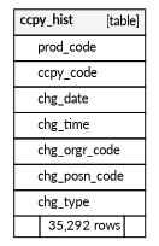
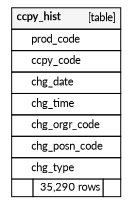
  digraph {
    bgcolor="#ffffff"
    fontname=Lato
    fontsize=11
    nodesep=0.18
    rankdir=TB
    ranksep=0.46
    ration=compress
-   n1 [fontname=Lato fontsize=11 label=<     <TABLE BORDER="0" CELLBORDER="1" CELLSPACING="0" BGCOLOR="#ffffff">       <TR><TD COLSPAN="3"  BGCOLOR="#f5f5f5"><TABLE BORDER="0" CELLSPACING="0"><TR><TD ALIGN="LEFT"><B>ccpy_hist</B></TD><TD ALIGN="RIGHT">[table]</TD></TR></TABLE></TD></TR>       <TR><TD PORT="prod_code" COLSPAN="3" ALIGN="LEFT"><TABLE BORDER="0" CELLSPACING="0" ALIGN="LEFT"><TR ALIGN="LEFT"><TD ALIGN="LEFT" FIXEDSIZE="TRUE" WIDTH="15" HEIGHT="16"></TD><TD ALIGN="LEFT" FIXEDSIZE="TRUE" WIDTH="91" HEIGHT="16">prod_code</TD></TR></TABLE></TD></TR>       <TR><TD PORT="ccpy_code" COLSPAN="3" ALIGN="LEFT"><TABLE BORDER="0" CELLSPACING="0" ALIGN="LEFT"><TR ALIGN="LEFT"><TD ALIGN="LEFT" FIXEDSIZE="TRUE" WIDTH="15" HEIGHT="16"></TD><TD ALIGN="LEFT" FIXEDSIZE="TRUE" WIDTH="91" HEIGHT="16">ccpy_code</TD></TR></TABLE></TD></TR>       <TR><TD PORT="chg_date" COLSPAN="3" ALIGN="LEFT"><TABLE BORDER="0" CELLSPACING="0" ALIGN="LEFT"><TR ALIGN="LEFT"><TD ALIGN="LEFT" FIXEDSIZE="TRUE" WIDTH="15" HEIGHT="16"></TD><TD ALIGN="LEFT" FIXEDSIZE="TRUE" WIDTH="91" HEIGHT="16">chg_date</TD></TR></TABLE></TD></TR>       <TR><TD PORT="chg_time" COLSPAN="3" ALIGN="LEFT"><TABLE BORDER="0" CELLSPACING="0" ALIGN="LEFT"><TR ALIGN="LEFT"><TD ALIGN="LEFT" FIXEDSIZE="TRUE" WIDTH="15" HEIGHT="16"></TD><TD ALIGN="LEFT" FIXEDSIZE="TRUE" WIDTH="91" HEIGHT="16">chg_time</TD></TR></TABLE></TD></TR>       <TR><TD PORT="chg_orgr_code" COLSPAN="3" ALIGN="LEFT"><TABLE BORDER="0" CELLSPACING="0" ALIGN="LEFT"><TR ALIGN="LEFT"><TD ALIGN="LEFT" FIXEDSIZE="TRUE" WIDTH="15" HEIGHT="16"></TD><TD ALIGN="LEFT" FIXEDSIZE="TRUE" WIDTH="91" HEIGHT="16">chg_orgr_code</TD></TR></TABLE></TD></TR>       <TR><TD PORT="chg_posn_code" COLSPAN="3" ALIGN="LEFT"><TABLE BORDER="0" CELLSPACING="0" ALIGN="LEFT"><TR ALIGN="LEFT"><TD ALIGN="LEFT" FIXEDSIZE="TRUE" WIDTH="15" HEIGHT="16"></TD><TD ALIGN="LEFT" FIXEDSIZE="TRUE" WIDTH="91" HEIGHT="16">chg_posn_code</TD></TR></TABLE></TD></TR>       <TR><TD PORT="chg_type" COLSPAN="3" ALIGN="LEFT"><TABLE BORDER="0" CELLSPACING="0" ALIGN="LEFT"><TR ALIGN="LEFT"><TD ALIGN="LEFT" FIXEDSIZE="TRUE" WIDTH="15" HEIGHT="16"></TD><TD ALIGN="LEFT" FIXEDSIZE="TRUE" WIDTH="91" HEIGHT="16">chg_type</TD></TR></TABLE></TD></TR>       <TR><TD ALIGN="LEFT" BGCOLOR="#ffffff">  </TD><TD ALIGN="RIGHT" BGCOLOR="#ffffff">35,292 rows</TD><TD ALIGN="RIGHT" BGCOLOR="#ffffff">  </TD></TR>     </TABLE>> shape=plaintext]
+   n1 [fontname=Lato fontsize=11 label=<     <TABLE BORDER="0" CELLBORDER="1" CELLSPACING="0" BGCOLOR="#ffffff">       <TR><TD COLSPAN="3"  BGCOLOR="#f5f5f5"><TABLE BORDER="0" CELLSPACING="0"><TR><TD ALIGN="LEFT"><B>ccpy_hist</B></TD><TD ALIGN="RIGHT">[table]</TD></TR></TABLE></TD></TR>       <TR><TD PORT="prod_code" COLSPAN="3" ALIGN="LEFT"><TABLE BORDER="0" CELLSPACING="0" ALIGN="LEFT"><TR ALIGN="LEFT"><TD ALIGN="LEFT" FIXEDSIZE="TRUE" WIDTH="15" HEIGHT="16"></TD><TD ALIGN="LEFT" FIXEDSIZE="TRUE" WIDTH="91" HEIGHT="16">prod_code</TD></TR></TABLE></TD></TR>       <TR><TD PORT="ccpy_code" COLSPAN="3" ALIGN="LEFT"><TABLE BORDER="0" CELLSPACING="0" ALIGN="LEFT"><TR ALIGN="LEFT"><TD ALIGN="LEFT" FIXEDSIZE="TRUE" WIDTH="15" HEIGHT="16"></TD><TD ALIGN="LEFT" FIXEDSIZE="TRUE" WIDTH="91" HEIGHT="16">ccpy_code</TD></TR></TABLE></TD></TR>       <TR><TD PORT="chg_date" COLSPAN="3" ALIGN="LEFT"><TABLE BORDER="0" CELLSPACING="0" ALIGN="LEFT"><TR ALIGN="LEFT"><TD ALIGN="LEFT" FIXEDSIZE="TRUE" WIDTH="15" HEIGHT="16"></TD><TD ALIGN="LEFT" FIXEDSIZE="TRUE" WIDTH="91" HEIGHT="16">chg_date</TD></TR></TABLE></TD></TR>       <TR><TD PORT="chg_time" COLSPAN="3" ALIGN="LEFT"><TABLE BORDER="0" CELLSPACING="0" ALIGN="LEFT"><TR ALIGN="LEFT"><TD ALIGN="LEFT" FIXEDSIZE="TRUE" WIDTH="15" HEIGHT="16"></TD><TD ALIGN="LEFT" FIXEDSIZE="TRUE" WIDTH="91" HEIGHT="16">chg_time</TD></TR></TABLE></TD></TR>       <TR><TD PORT="chg_orgr_code" COLSPAN="3" ALIGN="LEFT"><TABLE BORDER="0" CELLSPACING="0" ALIGN="LEFT"><TR ALIGN="LEFT"><TD ALIGN="LEFT" FIXEDSIZE="TRUE" WIDTH="15" HEIGHT="16"></TD><TD ALIGN="LEFT" FIXEDSIZE="TRUE" WIDTH="91" HEIGHT="16">chg_orgr_code</TD></TR></TABLE></TD></TR>       <TR><TD PORT="chg_posn_code" COLSPAN="3" ALIGN="LEFT"><TABLE BORDER="0" CELLSPACING="0" ALIGN="LEFT"><TR ALIGN="LEFT"><TD ALIGN="LEFT" FIXEDSIZE="TRUE" WIDTH="15" HEIGHT="16"></TD><TD ALIGN="LEFT" FIXEDSIZE="TRUE" WIDTH="91" HEIGHT="16">chg_posn_code</TD></TR></TABLE></TD></TR>       <TR><TD PORT="chg_type" COLSPAN="3" ALIGN="LEFT"><TABLE BORDER="0" CELLSPACING="0" ALIGN="LEFT"><TR ALIGN="LEFT"><TD ALIGN="LEFT" FIXEDSIZE="TRUE" WIDTH="15" HEIGHT="16"></TD><TD ALIGN="LEFT" FIXEDSIZE="TRUE" WIDTH="91" HEIGHT="16">chg_type</TD></TR></TABLE></TD></TR>       <TR><TD ALIGN="LEFT" BGCOLOR="#ffffff">  </TD><TD ALIGN="RIGHT" BGCOLOR="#ffffff">35,290 rows</TD><TD ALIGN="RIGHT" BGCOLOR="#ffffff">  </TD></TR>     </TABLE>> shape=plaintext]
  }
